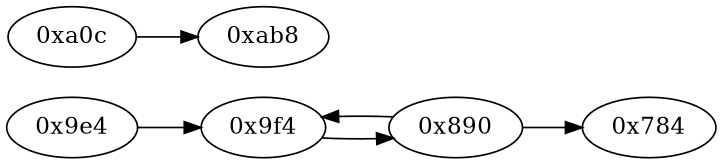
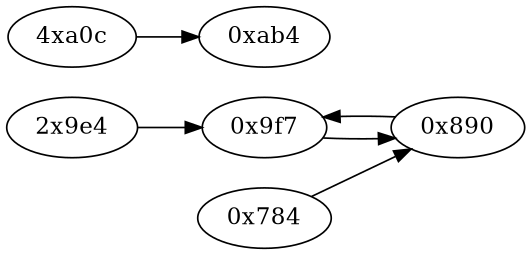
  strict digraph {
    "edge"="{}"
    file="/Users/mark/Documents/deobfus-2019-ccs/ALL-CFG/small-programs/16b-1-1-1-0-dc-1-1-0/1528_recovered.dot"
    "graph"="{u'file': u'/Users/mark/Documents/deobfus-2019-ccs/ALL-CFG/small-programs/16b-1-1-1-0-dc-1-1-0/1528_recovered.dot'}"
    "node"="{u'opcode': u''}"
    rankdir=LR
-   "0x9e4" [opcode="[u'ldrb', u'str', u'ldr', u'b']"]
-   "0x9f4" [opcode="[u'ldr', u'ldr', u'mul', u'ldr', u'str', u'b']"]
+   "0x9e4" [opcode="[u'ldrb', u'str', u'ldr', u'b']" label="2x9e4"]
+   "0x9f4" [opcode="[u'ldr', u'ldr', u'mul', u'ldr', u'str', u'b']" label="0x9f7"]
    "0x890" [opcode="[u'ldr', u'mov', u'str', u'ldr', u'ldr', u'ldr', u'add', u'sub', u'sub', u'mul', u'mov', u'eor', u'and', u'ldr', u'mov', u'ldr', u'cmp', u'mov', u'teq', u'mov', u'mov', u'cmp', u'mov', u'mov', u'b']"]
-   "0xab4" [opcode="[u'ldr', u'str', u'ldr', u'str', u'ldr', u'ldrb', u'strb', u'ldr', u'ldr', u'ldrb', u'cmp', u'mov', u'b']" label="0xab8"]
-   "0xa0c" [opcode="[u'ldrb', u'ldr', u'rsb', u'sub', u'rsb', u'str', u'ldr', u'add', u'b']"]
+   "0xab4" [opcode="[u'ldr', u'str', u'ldr', u'str', u'ldr', u'ldrb', u'strb', u'ldr', u'ldr', u'ldrb', u'cmp', u'mov', u'b']"]
+   "0xa0c" [opcode="[u'ldrb', u'ldr', u'rsb', u'sub', u'rsb', u'str', u'ldr', u'add', u'b']" label="4xa0c"]
    "0x784" [opcode="[u'ldr', u'str', u'ldr', u'b']"]
    "0x9e4" -> "0x9f4"
    "0x9f4" -> "0x890"
    "0x890" -> "0x9f4"
    "0xa0c" -> "0xab4"
-   "0x890" -> "0x784"
+   "0x784" -> "0x890"
  }
